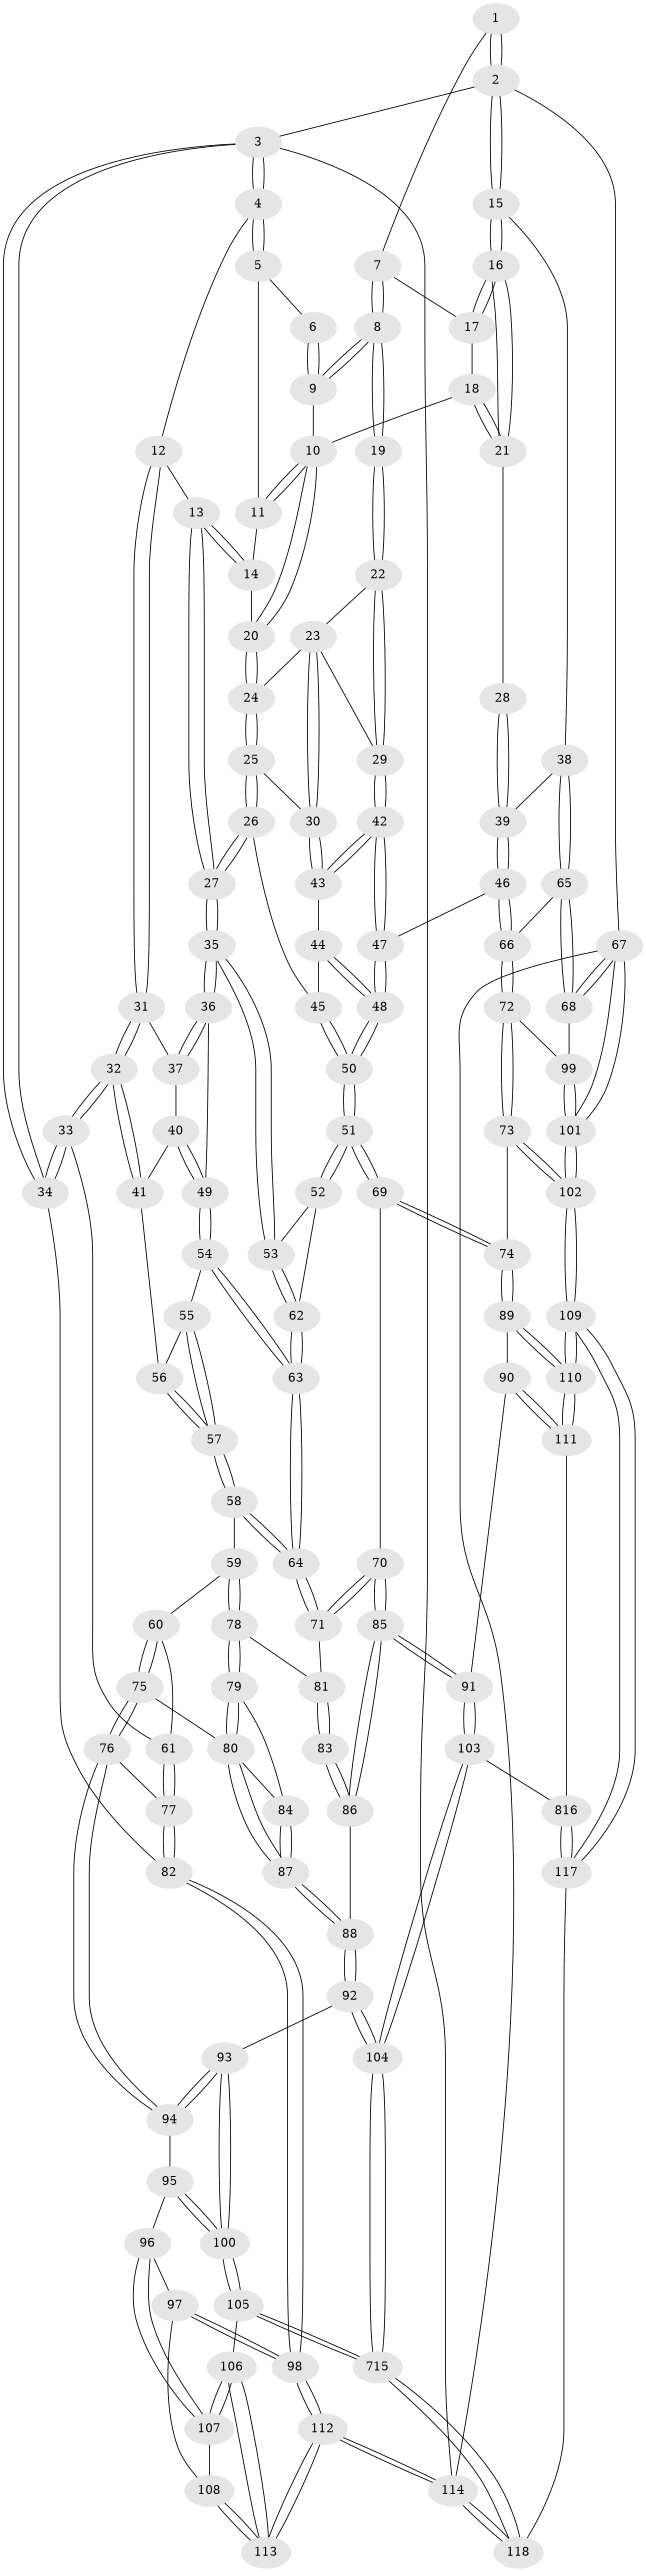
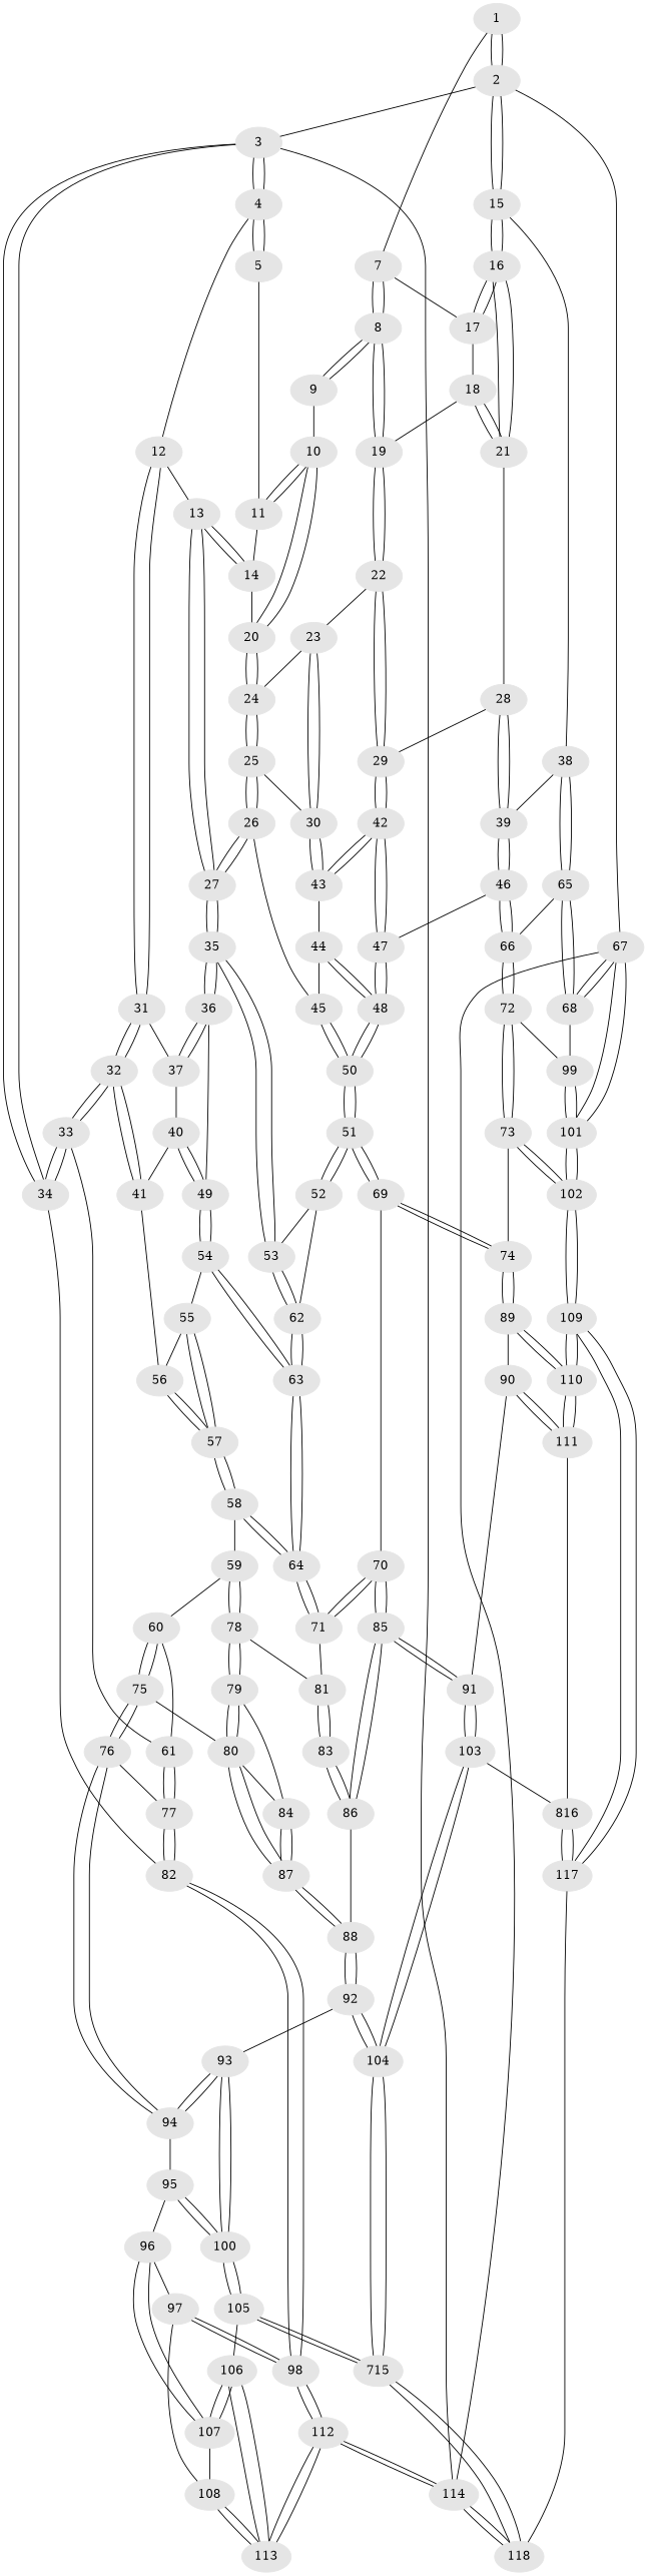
  graph {
    node [color=gray90 style=filled]
    1
    2
    7
    3
    15
    67
    8
    17
    4
    34
    114
    16
    38
    68
    101
    5
    12
    82
    118
-   6
    11
    13
    31
    9
    14
    10
    19
    18
    22
    20
    24
    27
    32
    37
    35
    21
    39
    65
    28
    23
    29
    25
    30
    42
    43
    26
    45
    50
    36
    53
    46
    47
    44
    33
    41
    40
    61
    56
    77
    98
    49
    62
    54
    66
    57
    48
    51
    72
    55
    63
    52
    69
    70
    74
    64
    58
    59
    60
    78
    71
    75
    81
    79
    76
    80
    99
    73
    102
    85
    89
    86
    91
    83
    109
    90
    110
    94
    84
    87
    95
    88
    112
    103
    92
    93
    104
    111
    n108 [label=816]
    100
    n110 [label=715]
    105
    96
    97
    107
    108
    113
    106
    117
    1 -- 2
    1 -- 2
    1 -- 7
    2 -- 3
    2 -- 15
    2 -- 15
    2 -- 67
    7 -- 8
    7 -- 8
    7 -- 17
    3 -- 4
    3 -- 4
    3 -- 34
    3 -- 34
    3 -- 114
    15 -- 16
    15 -- 16
    15 -- 38
    67 -- 114
    67 -- 68
    67 -- 68
    67 -- 101
    67 -- 101
    8 -- 9
    8 -- 9
    8 -- 19
    8 -- 19
    17 -- 18
    4 -- 5
    4 -- 5
    4 -- 12
    34 -- 82
    114 -- 118
    114 -- 118
    16 -- 17
    16 -- 17
    16 -- 21
    16 -- 21
    38 -- 39
    38 -- 65
    38 -- 65
    68 -- 99
    101 -- 102
    101 -- 102
-   5 -- 6
    5 -- 11
    12 -- 13
    12 -- 31
    12 -- 31
    82 -- 98
    82 -- 98
-   6 -- 9
-   6 -- 9
    11 -- 14
    13 -- 14
    13 -- 14
    13 -- 27
    13 -- 27
    31 -- 32
    31 -- 32
    31 -- 37
    9 -- 10
    14 -- 20
    10 -- 11
    10 -- 11
    10 -- 20
    10 -- 20
    19 -- 22
    19 -- 22
-   18 -- 10
+   18 -- 19
    18 -- 21
    18 -- 21
    22 -- 23
    22 -- 29
    22 -- 29
    20 -- 24
    20 -- 24
    24 -- 25
    24 -- 25
    27 -- 35
    27 -- 35
    32 -- 33
    32 -- 33
    32 -- 41
    32 -- 41
    37 -- 40
    35 -- 36
    35 -- 36
    35 -- 53
    35 -- 53
    21 -- 28
    39 -- 46
    39 -- 46
    65 -- 68
    65 -- 68
    65 -- 66
    28 -- 39
    28 -- 39
-   23 -- 29
+   28 -- 29
    23 -- 24
    23 -- 30
    23 -- 30
    29 -- 42
    29 -- 42
    25 -- 30
    25 -- 26
    25 -- 26
    30 -- 43
    30 -- 43
    42 -- 43
    42 -- 43
    42 -- 47
    42 -- 47
    43 -- 44
    26 -- 27
    26 -- 27
    26 -- 45
    45 -- 50
    45 -- 50
    50 -- 51
    50 -- 51
    36 -- 37
    36 -- 37
    36 -- 49
    53 -- 62
    53 -- 62
    46 -- 47
    46 -- 66
    46 -- 66
    47 -- 48
    47 -- 48
    44 -- 45
    44 -- 48
    44 -- 48
    33 -- 34
    33 -- 34
    33 -- 61
    41 -- 56
    40 -- 41
    40 -- 49
    40 -- 49
    61 -- 77
    61 -- 77
    56 -- 57
    56 -- 57
    77 -- 82
    77 -- 82
    98 -- 112
    98 -- 112
    49 -- 54
    49 -- 54
    62 -- 63
    62 -- 63
    54 -- 55
    54 -- 63
    54 -- 63
    66 -- 72
    66 -- 72
    57 -- 58
    57 -- 58
    48 -- 50
    48 -- 50
    51 -- 52
    51 -- 52
    51 -- 69
    51 -- 69
    72 -- 99
    72 -- 73
    72 -- 73
    55 -- 56
    55 -- 57
    55 -- 57
    63 -- 64
    63 -- 64
    52 -- 53
    52 -- 62
    69 -- 70
    69 -- 74
    69 -- 74
    70 -- 71
    70 -- 71
    70 -- 85
    70 -- 85
    74 -- 89
    74 -- 89
    64 -- 71
    64 -- 71
    58 -- 64
    58 -- 64
    58 -- 59
    59 -- 60
    59 -- 78
    59 -- 78
    60 -- 61
    60 -- 75
    60 -- 75
    78 -- 81
    78 -- 79
    78 -- 79
    71 -- 81
    75 -- 76
    75 -- 76
    75 -- 80
    81 -- 83
    81 -- 83
    79 -- 80
    79 -- 80
    79 -- 84
    76 -- 77
    76 -- 94
    76 -- 94
    80 -- 84
    80 -- 87
    80 -- 87
    99 -- 101
    99 -- 101
    73 -- 74
    73 -- 102
    73 -- 102
    102 -- 109
    102 -- 109
    85 -- 86
    85 -- 86
    85 -- 91
    85 -- 91
    89 -- 90
    89 -- 110
    89 -- 110
    86 -- 88
    91 -- 103
    91 -- 103
    83 -- 86
    83 -- 86
    109 -- 110
    109 -- 110
    109 -- 117
    109 -- 117
    90 -- 91
    90 -- 111
    90 -- 111
    110 -- 111
    110 -- 111
    94 -- 95
    84 -- 87
    84 -- 87
    87 -- 88
    87 -- 88
    95 -- 100
    95 -- 100
    95 -- 96
    88 -- 92
    88 -- 92
    112 -- 114
    112 -- 114
    112 -- 113
    112 -- 113
    103 -- 104
    103 -- 104
    103 -- n108
    92 -- 93
    92 -- 104
    92 -- 104
    93 -- 94
    93 -- 94
    93 -- 100
    93 -- 100
    104 -- n110
    104 -- n110
    111 -- n108
    n108 -- 117
    n108 -- 117
    100 -- 105
    100 -- 105
    n110 -- 118
    n110 -- 118
    105 -- n110
    105 -- n110
    105 -- 106
    96 -- 97
    96 -- 107
    96 -- 107
    97 -- 98
    97 -- 98
    97 -- 108
    107 -- 108
    108 -- 113
    108 -- 113
    106 -- 107
    106 -- 107
    106 -- 113
    106 -- 113
    117 -- 118
  }
